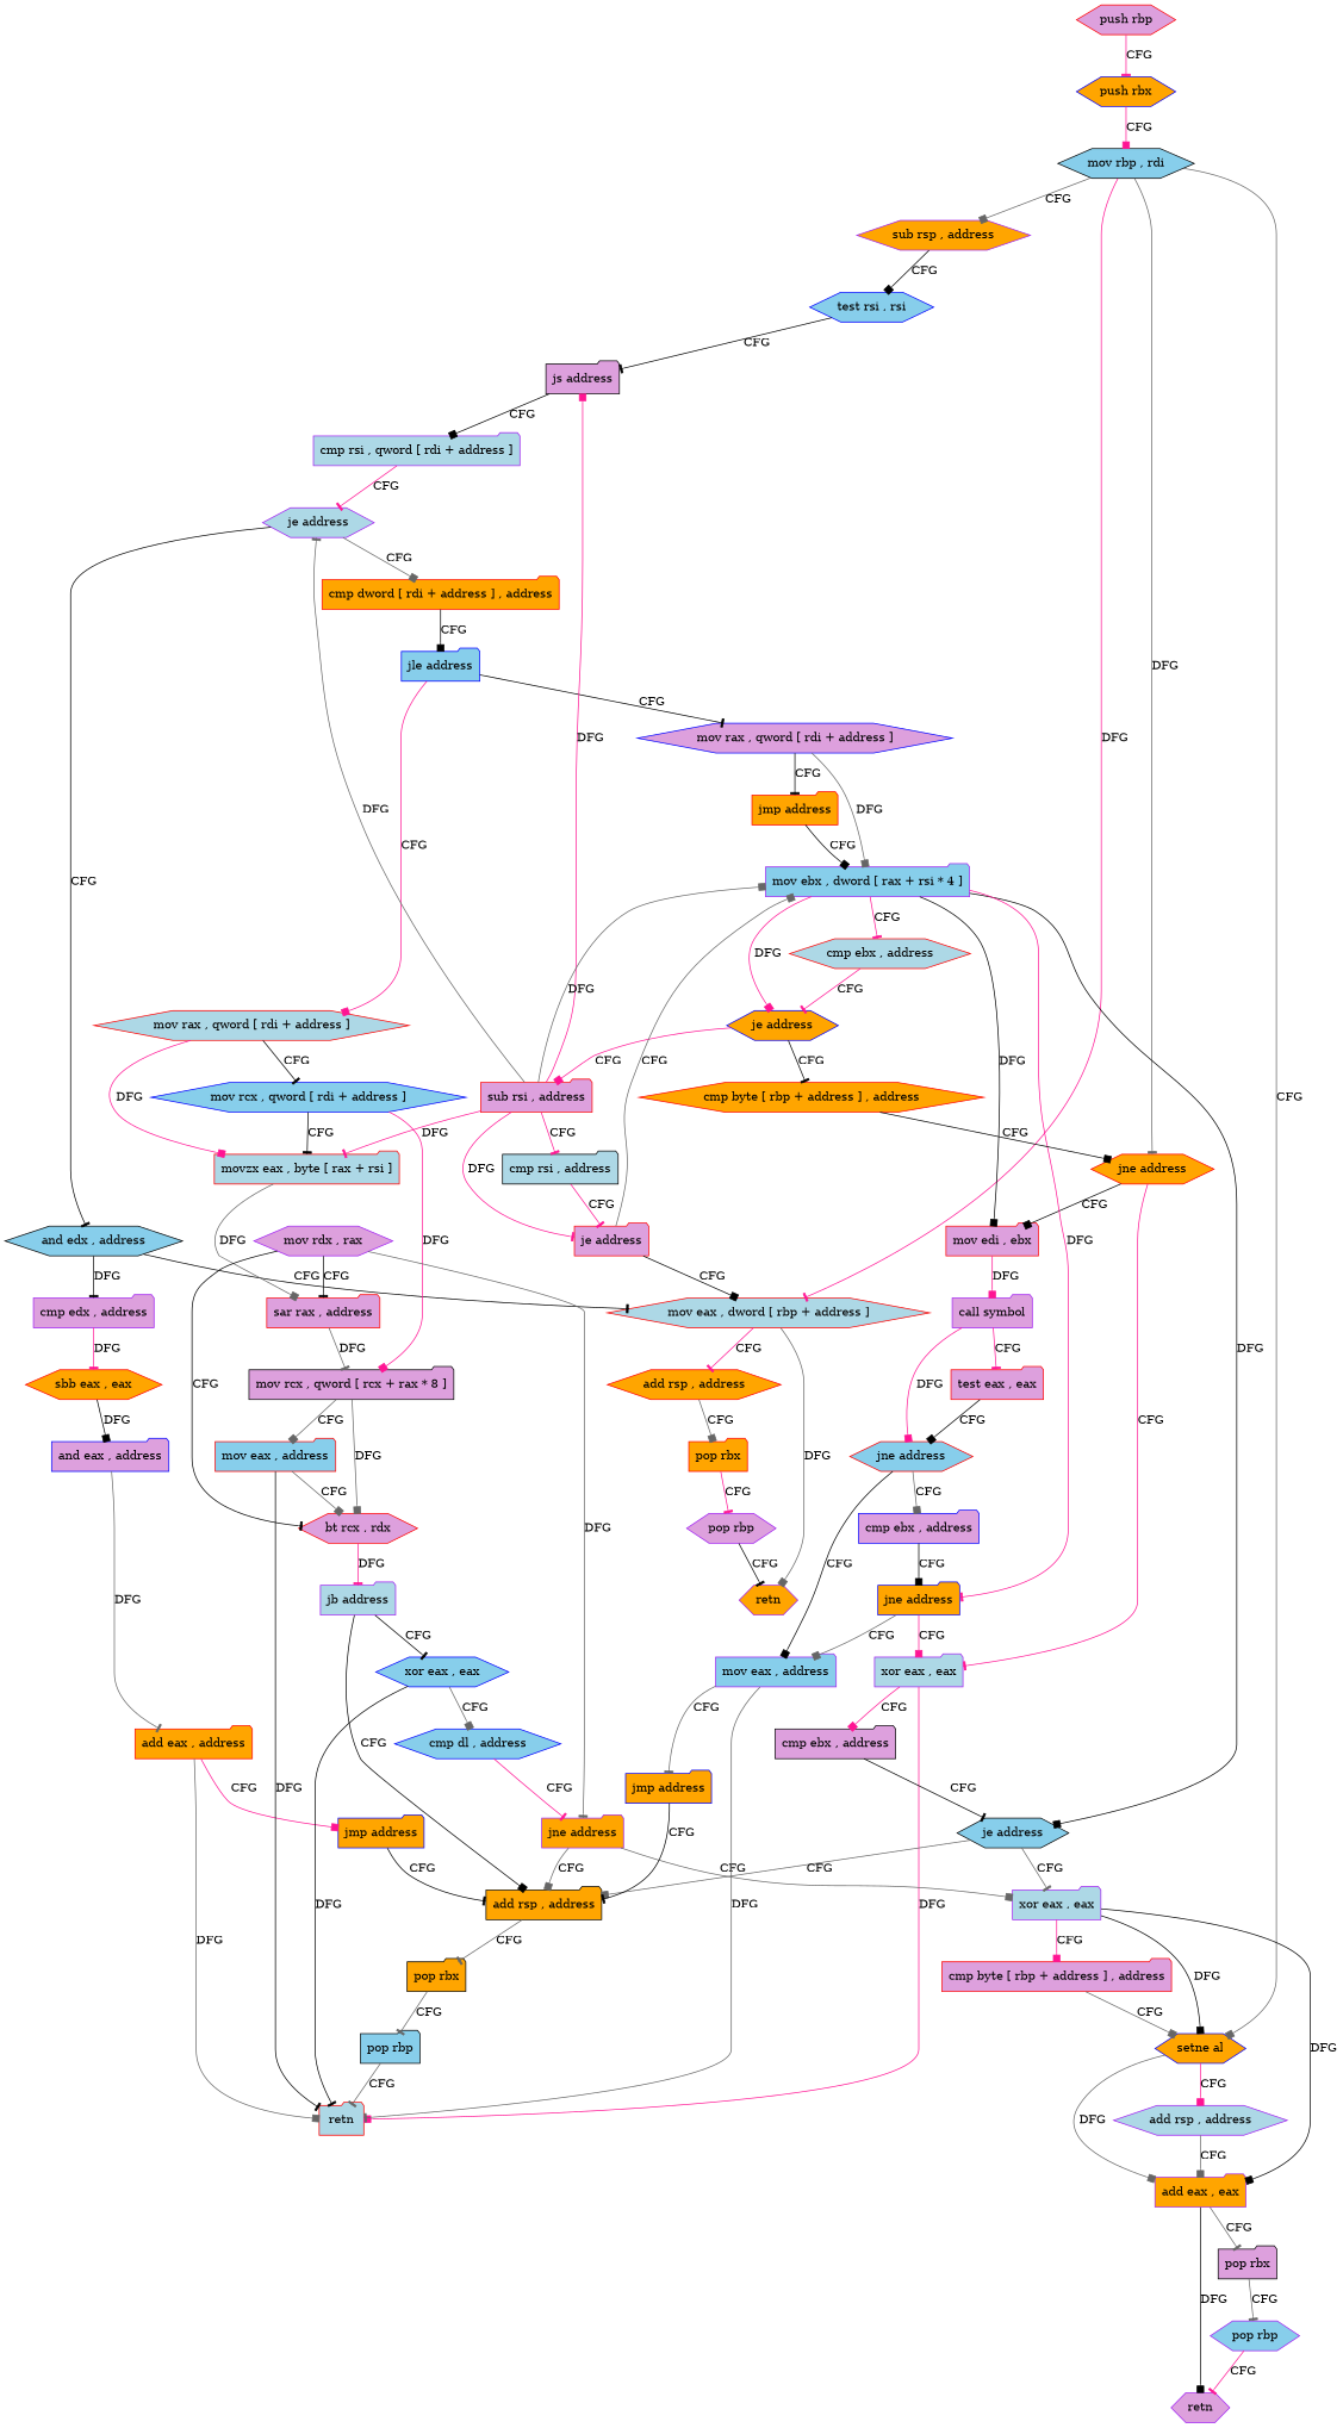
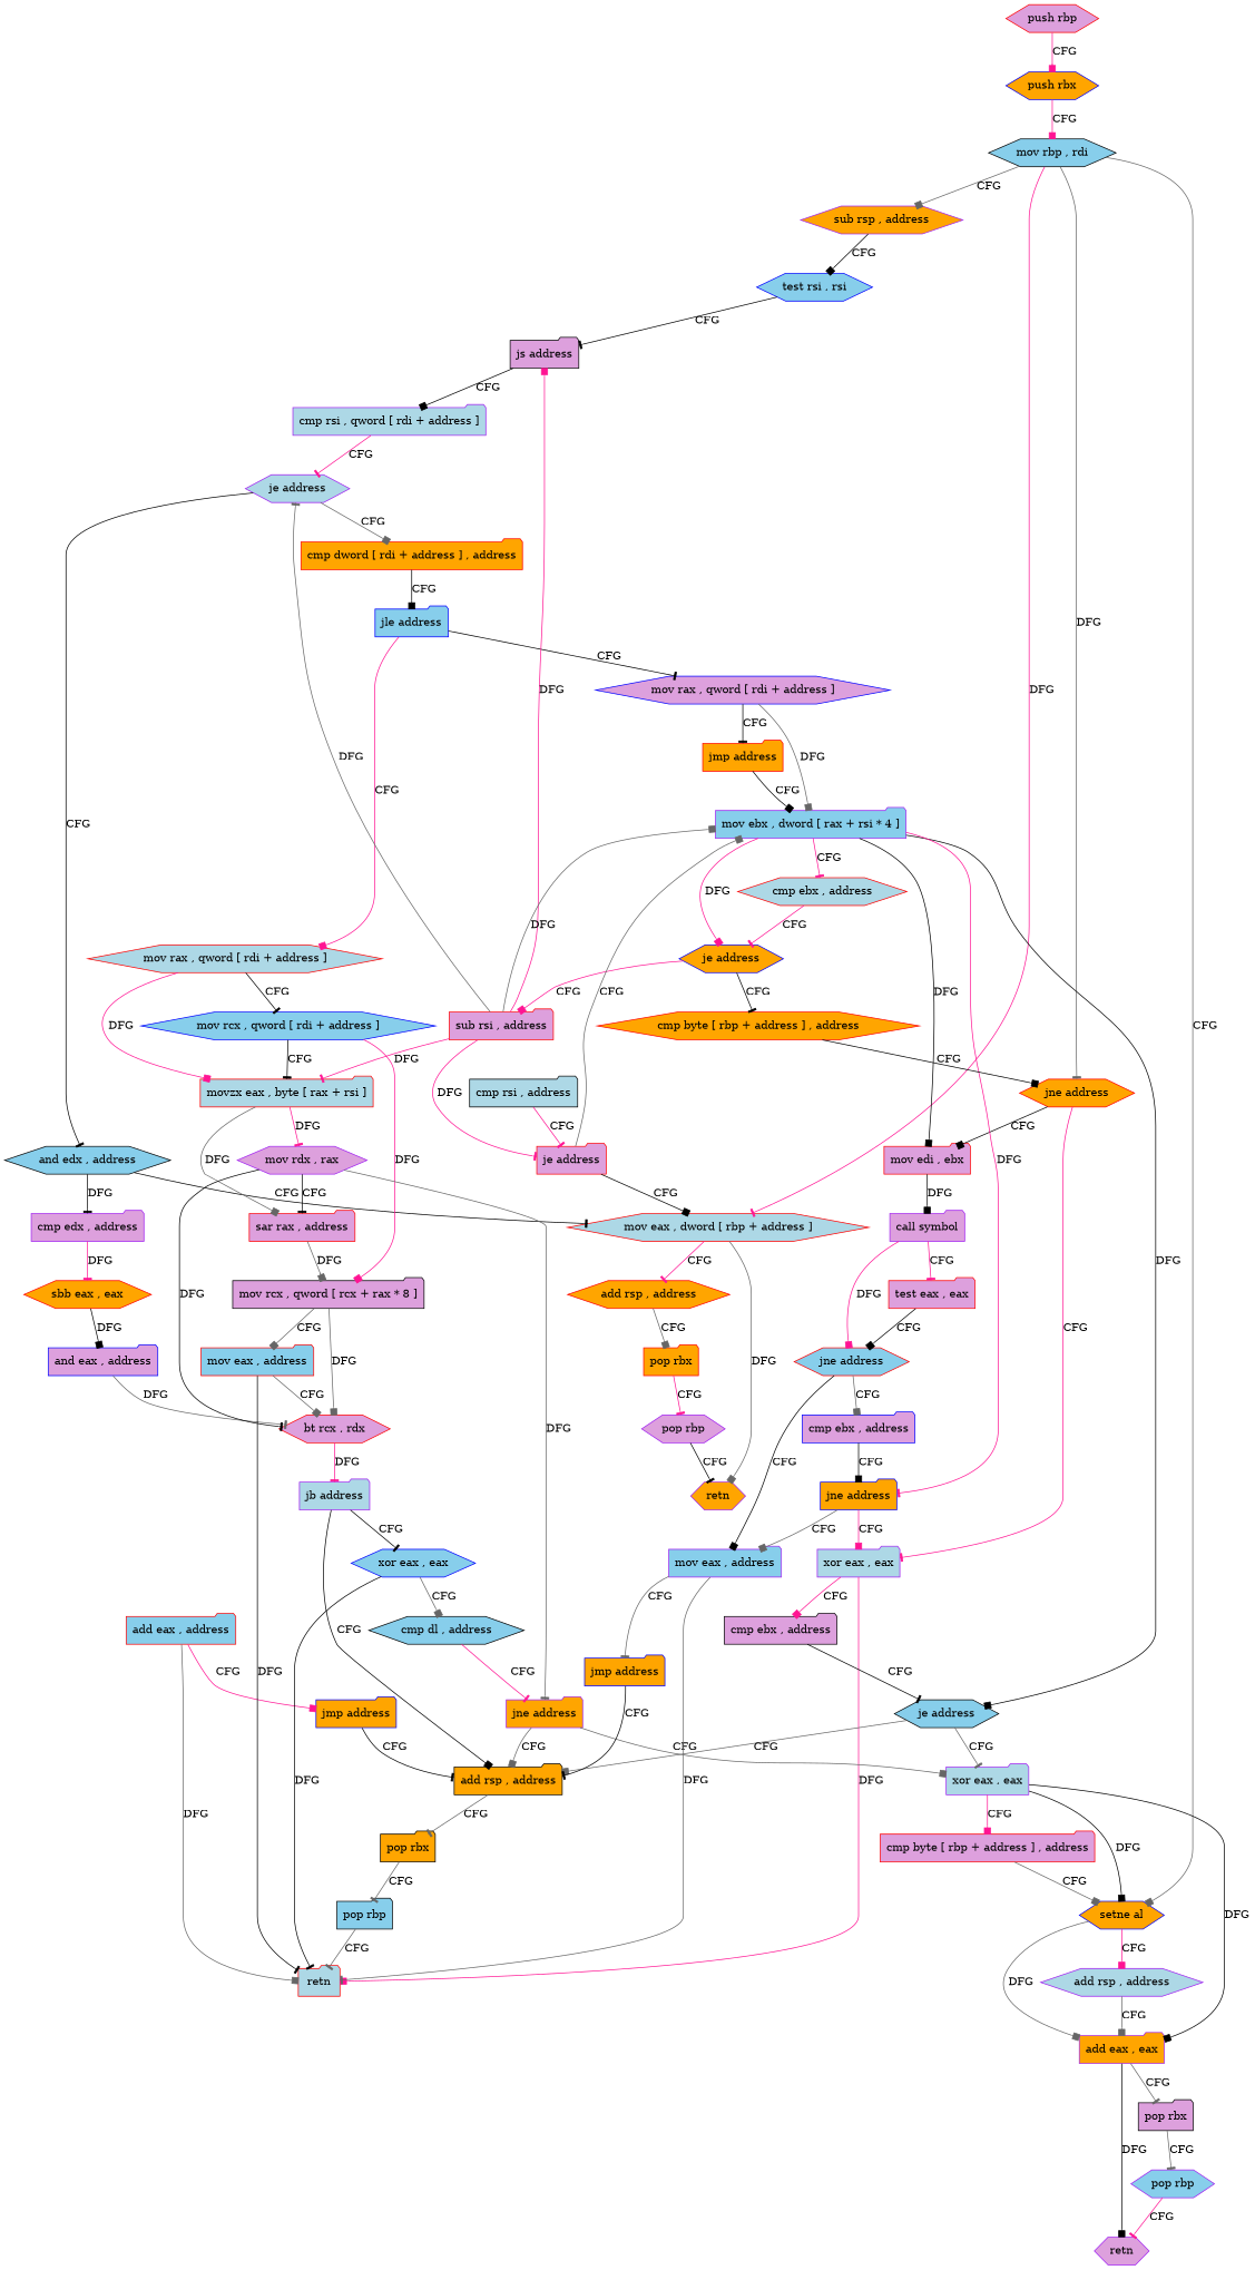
  digraph {
    node [color=red fillcolor=plum shape=folder style=filled]
    edge [arrowhead=box color=black]
    n1 [label="push rbp" shape=hexagon]
    n2 [color=blue fillcolor=orange label="push rbx" shape=hexagon]
    n3 [color=black fillcolor=skyblue label="mov rbp , rdi" shape=hexagon]
    n4 [color=purple fillcolor=orange label="sub rsp , address" shape=hexagon]
    n5 [fillcolor=lightblue label="mov eax , dword [ rbp + address ]" shape=hexagon]
    n6 [color=blue fillcolor=orange label="setne al" shape=hexagon]
    n7 [fillcolor=orange label="jne address" shape=hexagon]
    n8 [color=blue fillcolor=skyblue label="test rsi , rsi" shape=hexagon]
    n9 [fillcolor=orange label="add rsp , address" shape=hexagon]
    n10 [color=purple fillcolor=orange label=retn shape=hexagon]
    n11 [color=purple fillcolor=orange label="add eax , eax"]
    n12 [color=purple fillcolor=lightblue label="add rsp , address" shape=hexagon]
    n13 [label="mov edi , ebx"]
    n14 [color=purple fillcolor=lightblue label="xor eax , eax"]
    n15 [color=black label="js address"]
    n16 [color=purple fillcolor=lightblue label="cmp rsi , qword [ rdi + address ]"]
    n17 [color=purple fillcolor=lightblue label="je address" shape=hexagon]
    n18 [fillcolor=orange label="pop rbx"]
    n19 [color=black fillcolor=skyblue label="and edx , address" shape=hexagon]
    n20 [fillcolor=orange label="cmp dword [ rdi + address ] , address"]
    n21 [color=purple label="pop rbp" shape=hexagon]
    n22 [color=purple label="cmp edx , address"]
    n23 [color=blue fillcolor=skyblue label="jle address"]
    n24 [fillcolor=orange label="sbb eax , eax" shape=hexagon]
    n25 [fillcolor=lightblue label="mov rax , qword [ rdi + address ]" shape=hexagon]
    n26 [color=blue label="mov rax , qword [ rdi + address ]" shape=hexagon]
    n27 [color=blue label="and eax , address"]
-   n28 [fillcolor=orange label="add eax , address"]
+   n28 [fillcolor=skyblue label="add eax , address"]
    n29 [color=blue fillcolor=orange label="jmp address"]
    n30 [fillcolor=lightblue label=retn]
    n31 [color=black fillcolor=orange label="add rsp , address"]
    n32 [color=black fillcolor=orange label="pop rbx"]
    n33 [color=black fillcolor=skyblue label="pop rbp"]
    n34 [color=blue fillcolor=skyblue label="mov rcx , qword [ rdi + address ]" shape=hexagon]
    n35 [fillcolor=lightblue label="movzx eax , byte [ rax + rsi ]"]
    n36 [fillcolor=orange label="jmp address"]
    n37 [color=purple fillcolor=skyblue label="mov ebx , dword [ rax + rsi * 4 ]"]
    n38 [color=black label="mov rcx , qword [ rcx + rax * 8 ]"]
    n39 [color=purple label="mov rdx , rax" shape=hexagon]
    n40 [label="sar rax , address"]
    n41 [fillcolor=lightblue label="cmp ebx , address" shape=hexagon]
    n42 [color=blue fillcolor=orange label="je address" shape=hexagon]
    n43 [color=black fillcolor=skyblue label="je address" shape=hexagon]
    n44 [color=blue fillcolor=orange label="jne address"]
    n45 [label="bt rcx , rdx" shape=hexagon]
    n46 [fillcolor=skyblue label="mov eax , address"]
    n47 [color=purple fillcolor=orange label="jne address"]
    n48 [color=purple fillcolor=lightblue label="jb address"]
    n49 [color=purple fillcolor=lightblue label="xor eax , eax"]
    n50 [color=blue fillcolor=skyblue label="xor eax , eax" shape=hexagon]
-   n51 [color=blue fillcolor=skyblue label="cmp dl , address" shape=hexagon]
+   n51 [color=black fillcolor=skyblue label="cmp dl , address" shape=hexagon]
    n52 [label="sub rsi , address"]
    n53 [fillcolor=orange label="cmp byte [ rbp + address ] , address" shape=hexagon]
    n54 [color=purple label="call symbol"]
    n55 [color=purple fillcolor=skyblue label="mov eax , address"]
    n56 [label="cmp byte [ rbp + address ] , address"]
    n57 [color=black label="pop rbx"]
    n58 [color=purple label=retn shape=hexagon]
    n59 [color=black fillcolor=lightblue label="cmp rsi , address"]
    n60 [label="je address"]
    n61 [color=purple fillcolor=skyblue label="pop rbp" shape=hexagon]
    n62 [color=black label="cmp ebx , address"]
    n63 [label="test eax , eax"]
    n64 [fillcolor=skyblue label="jne address" shape=hexagon]
    n65 [color=blue label="cmp ebx , address"]
    n66 [color=blue fillcolor=orange label="jmp address"]
-   n1 -> n2 [arrowhead=tee color=deeppink label=CFG]
+   n1 -> n2 [color=deeppink label=CFG]
    n2 -> n3 [color=deeppink label=CFG]
    n3 -> n4 [color=gray40 label=CFG]
    n3 -> n5 [arrowhead=tee color=deeppink label=DFG]
    n3 -> n6 [color=gray40 label=CFG]
    n3 -> n7 [arrowhead=tee color=gray40 label=DFG]
    n4 -> n8 [label=CFG]
    n5 -> n9 [arrowhead=tee color=deeppink label=CFG]
    n5 -> n10 [color=gray40 label=DFG]
    n6 -> n11 [color=gray40 label=DFG]
    n6 -> n12 [color=deeppink label=CFG]
    n7 -> n13 [label=CFG]
    n7 -> n14 [arrowhead=tee color=deeppink label=CFG]
    n8 -> n15 [arrowhead=tee label=CFG]
    n9 -> n18 [color=gray40 label=CFG]
    n11 -> n57 [arrowhead=tee color=gray40 label=CFG]
    n11 -> n58 [label=DFG]
    n12 -> n11 [color=gray40 label=CFG]
-   n13 -> n54 [color=deeppink label=DFG]
+   n13 -> n54 [label=DFG]
    n14 -> n30 [color=deeppink label=DFG]
    n14 -> n62 [color=deeppink label=CFG]
    n15 -> n16 [label=CFG]
    n16 -> n17 [arrowhead=tee color=deeppink label=CFG]
    n17 -> n19 [arrowhead=tee label=CFG]
    n17 -> n20 [color=gray40 label=CFG]
    n18 -> n21 [arrowhead=tee color=deeppink label=CFG]
    n19 -> n5 [arrowhead=tee label=CFG]
    n19 -> n22 [arrowhead=tee label=DFG]
    n20 -> n23 [label=CFG]
    n21 -> n10 [arrowhead=tee label=CFG]
    n22 -> n24 [arrowhead=tee color=deeppink label=DFG]
    n23 -> n25 [color=deeppink label=CFG]
    n23 -> n26 [arrowhead=tee label=CFG]
    n24 -> n27 [label=DFG]
    n25 -> n34 [arrowhead=tee label=CFG]
    n25 -> n35 [color=deeppink label=DFG]
    n26 -> n36 [arrowhead=tee label=CFG]
    n26 -> n37 [color=gray40 label=DFG]
-   n27 -> n28 [arrowhead=tee color=gray40 label=DFG]
+   n27 -> n45 [arrowhead=tee color=gray40 label=DFG]
    n28 -> n29 [color=deeppink label=CFG]
    n28 -> n30 [color=gray40 label=DFG]
    n29 -> n31 [arrowhead=tee label=CFG]
    n31 -> n32 [arrowhead=tee color=gray40 label=CFG]
    n32 -> n33 [arrowhead=tee color=gray40 label=CFG]
    n33 -> n30 [arrowhead=tee color=gray40 label=CFG]
    n34 -> n35 [arrowhead=tee label=CFG]
    n34 -> n38 [color=deeppink label=DFG]
+   n35 -> n39 [arrowhead=tee color=deeppink label=DFG]
    n35 -> n40 [color=gray40 label=DFG]
    n36 -> n37 [label=CFG]
    n37 -> n13 [label=DFG]
    n37 -> n41 [arrowhead=tee color=deeppink label=CFG]
    n37 -> n42 [color=deeppink label=DFG]
    n37 -> n43 [label=DFG]
    n37 -> n44 [arrowhead=tee color=deeppink label=DFG]
    n38 -> n45 [color=gray40 label=DFG]
    n38 -> n46 [color=gray40 label=CFG]
    n39 -> n40 [arrowhead=tee label=CFG]
-   n39 -> n45 [arrowhead=tee label=CFG]
+   n39 -> n45 [arrowhead=tee label=DFG]
    n39 -> n47 [arrowhead=tee color=gray40 label=DFG]
-   n40 -> n38 [arrowhead=tee color=gray40 label=DFG]
+   n40 -> n38 [color=gray40 label=DFG]
    n41 -> n42 [arrowhead=tee color=deeppink label=CFG]
    n42 -> n52 [color=deeppink label=CFG]
    n42 -> n53 [arrowhead=tee label=CFG]
    n43 -> n31 [color=gray40 label=CFG]
    n43 -> n49 [arrowhead=tee color=gray40 label=CFG]
    n44 -> n14 [color=deeppink label=CFG]
    n44 -> n55 [color=gray40 label=CFG]
    n45 -> n48 [arrowhead=tee color=deeppink label=DFG]
    n46 -> n30 [arrowhead=tee label=DFG]
    n46 -> n45 [color=gray40 label=CFG]
    n47 -> n31 [color=gray40 label=CFG]
    n47 -> n49 [color=gray40 label=CFG]
    n48 -> n31 [label=CFG]
    n48 -> n50 [arrowhead=tee label=CFG]
    n49 -> n6 [label=DFG]
    n49 -> n11 [label=DFG]
    n49 -> n56 [color=deeppink label=CFG]
    n50 -> n30 [arrowhead=tee label=DFG]
    n50 -> n51 [color=gray40 label=CFG]
    n51 -> n47 [arrowhead=tee color=deeppink label=CFG]
    n52 -> n15 [color=deeppink label=DFG]
    n52 -> n17 [arrowhead=tee color=gray40 label=DFG]
    n52 -> n35 [arrowhead=tee color=deeppink label=DFG]
    n52 -> n37 [color=gray40 label=DFG]
-   n52 -> n59 [arrowhead=tee color=deeppink label=CFG]
    n52 -> n60 [arrowhead=tee color=deeppink label=DFG]
    n53 -> n7 [label=CFG]
    n54 -> n63 [arrowhead=tee color=deeppink label=CFG]
    n54 -> n64 [color=deeppink label=DFG]
    n55 -> n30 [arrowhead=tee color=gray40 label=DFG]
    n55 -> n66 [arrowhead=tee color=gray40 label=CFG]
    n56 -> n6 [color=gray40 label=CFG]
    n57 -> n61 [arrowhead=tee color=gray40 label=CFG]
    n59 -> n60 [arrowhead=tee color=deeppink label=CFG]
    n60 -> n5 [label=CFG]
    n60 -> n37 [color=gray40 label=CFG]
    n61 -> n58 [arrowhead=tee color=deeppink label=CFG]
    n62 -> n43 [arrowhead=tee label=CFG]
    n63 -> n64 [label=CFG]
    n64 -> n55 [label=CFG]
    n64 -> n65 [color=gray40 label=CFG]
    n65 -> n44 [label=CFG]
    n66 -> n31 [arrowhead=tee label=CFG]
  }
